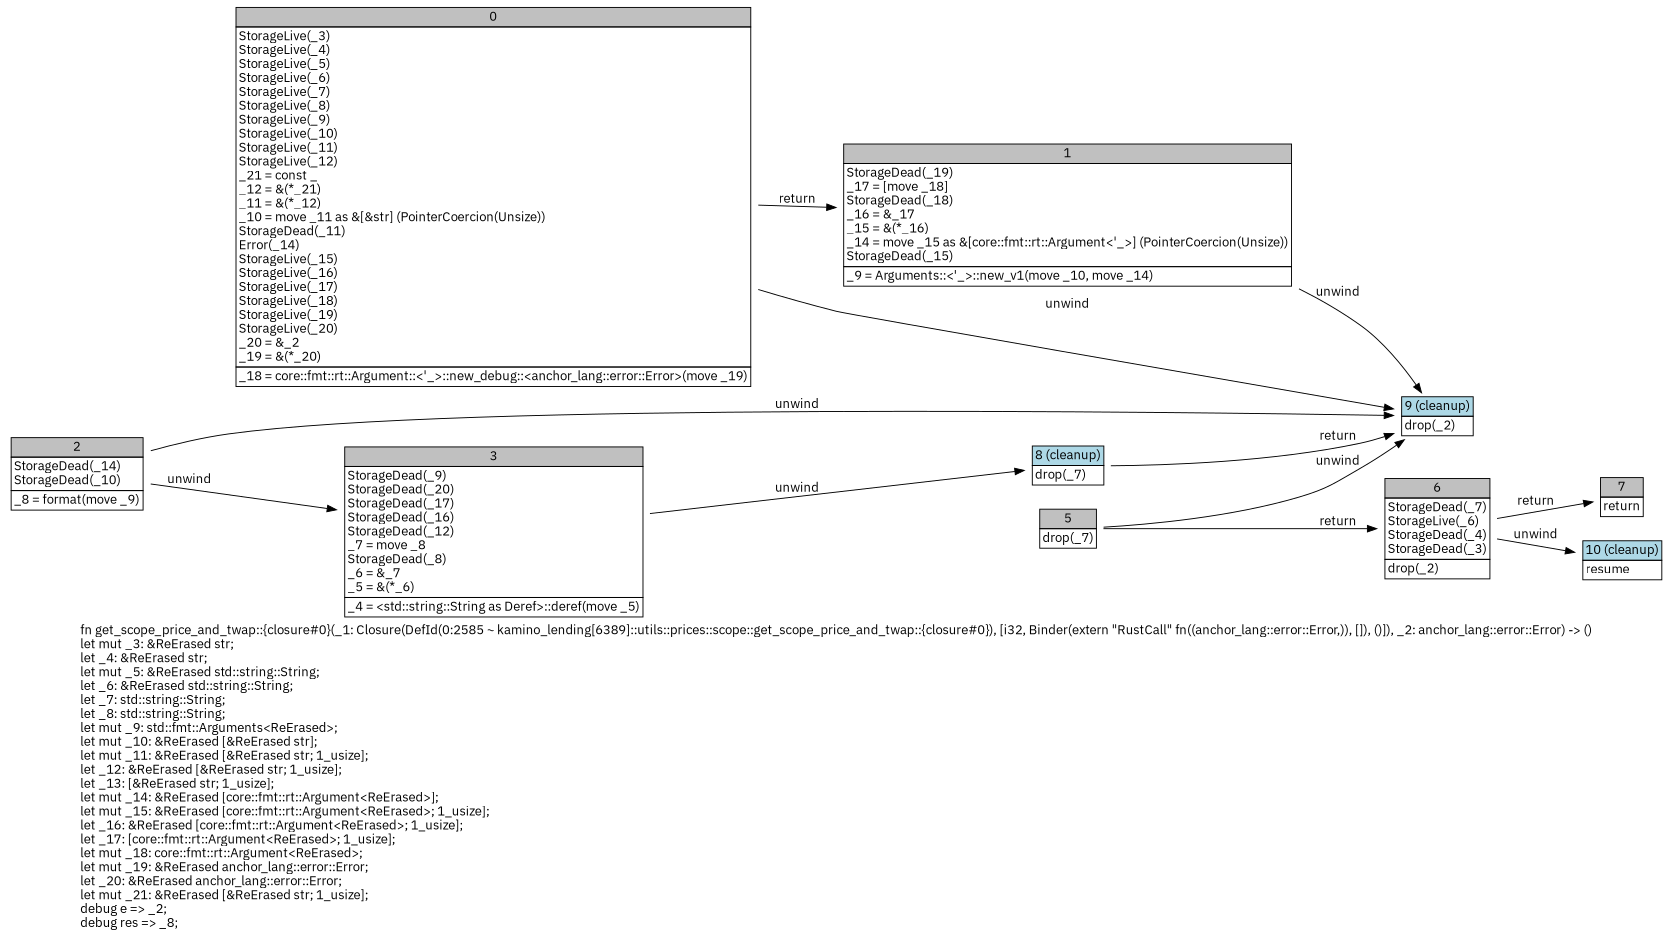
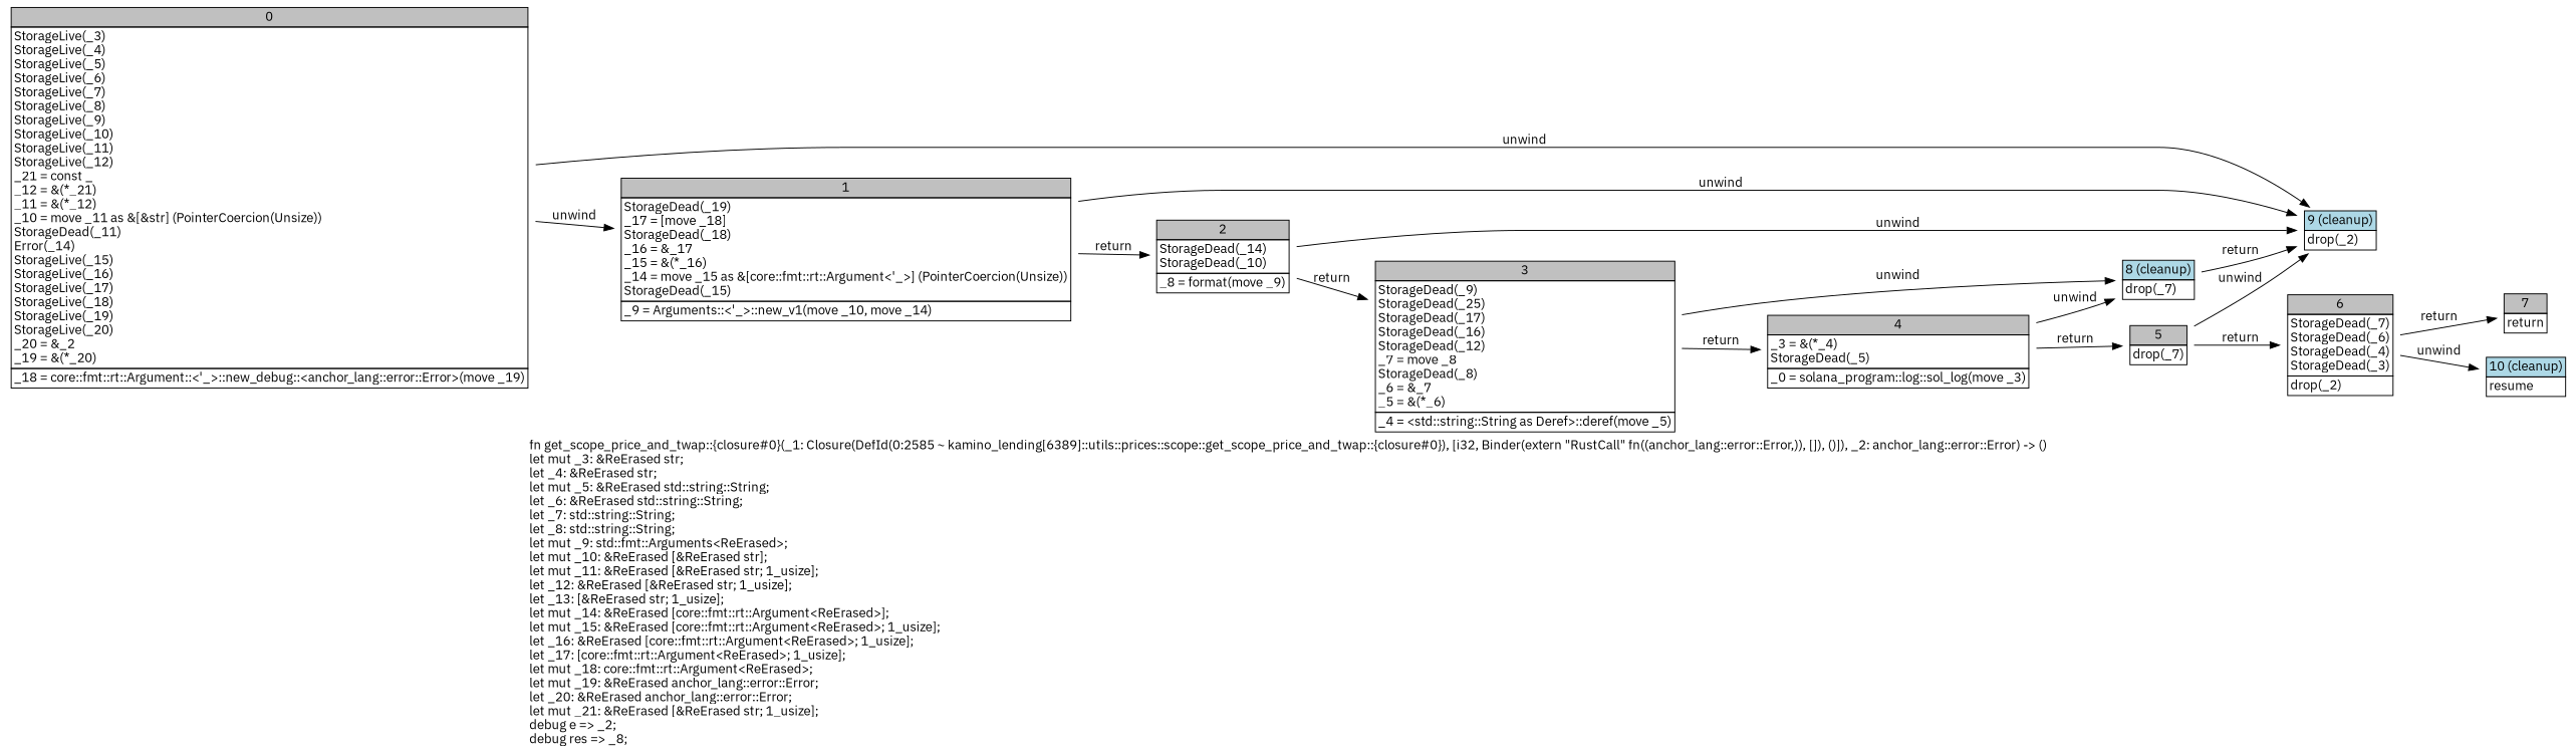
  digraph {
    fontname="IBM Plex Sans"
    label=<fn get_scope_price_and_twap::{closure#0}(_1: Closure(DefId(0:2585 ~ kamino_lending[6389]::utils::prices::scope::get_scope_price_and_twap::{closure#0}), [i32, Binder(extern &quot;RustCall&quot; fn((anchor_lang::error::Error,)), []), ()]), _2: anchor_lang::error::Error) -&gt; ()<br align="left"/>let mut _3: &amp;ReErased str;<br align="left"/>let _4: &amp;ReErased str;<br align="left"/>let mut _5: &amp;ReErased std::string::String;<br align="left"/>let _6: &amp;ReErased std::string::String;<br align="left"/>let _7: std::string::String;<br align="left"/>let _8: std::string::String;<br align="left"/>let mut _9: std::fmt::Arguments&lt;ReErased&gt;;<br align="left"/>let mut _10: &amp;ReErased [&amp;ReErased str];<br align="left"/>let mut _11: &amp;ReErased [&amp;ReErased str; 1_usize];<br align="left"/>let _12: &amp;ReErased [&amp;ReErased str; 1_usize];<br align="left"/>let _13: [&amp;ReErased str; 1_usize];<br align="left"/>let mut _14: &amp;ReErased [core::fmt::rt::Argument&lt;ReErased&gt;];<br align="left"/>let mut _15: &amp;ReErased [core::fmt::rt::Argument&lt;ReErased&gt;; 1_usize];<br align="left"/>let _16: &amp;ReErased [core::fmt::rt::Argument&lt;ReErased&gt;; 1_usize];<br align="left"/>let _17: [core::fmt::rt::Argument&lt;ReErased&gt;; 1_usize];<br align="left"/>let mut _18: core::fmt::rt::Argument&lt;ReErased&gt;;<br align="left"/>let mut _19: &amp;ReErased anchor_lang::error::Error;<br align="left"/>let _20: &amp;ReErased anchor_lang::error::Error;<br align="left"/>let mut _21: &amp;ReErased [&amp;ReErased str; 1_usize];<br align="left"/>debug e =&gt; _2;<br align="left"/>debug res =&gt; _8;<br align="left"/>>
    rankdir=LR
    node [fontname="IBM Plex Sans" shape=none]
    edge [fontname="IBM Plex Sans"]
    n1 [label=<<table border="0" cellborder="1" cellspacing="0"><tr><td bgcolor="gray" align="center" colspan="1">0</td></tr><tr><td align="left" balign="left">StorageLive(_3)<br/>StorageLive(_4)<br/>StorageLive(_5)<br/>StorageLive(_6)<br/>StorageLive(_7)<br/>StorageLive(_8)<br/>StorageLive(_9)<br/>StorageLive(_10)<br/>StorageLive(_11)<br/>StorageLive(_12)<br/>_21 = const _<br/>_12 = &amp;(*_21)<br/>_11 = &amp;(*_12)<br/>_10 = move _11 as &amp;[&amp;str] (PointerCoercion(Unsize))<br/>StorageDead(_11)<br/>Error(_14)<br/>StorageLive(_15)<br/>StorageLive(_16)<br/>StorageLive(_17)<br/>StorageLive(_18)<br/>StorageLive(_19)<br/>StorageLive(_20)<br/>_20 = &amp;_2<br/>_19 = &amp;(*_20)<br/></td></tr><tr><td align="left">_18 = core::fmt::rt::Argument::&lt;'_&gt;::new_debug::&lt;anchor_lang::error::Error&gt;(move _19)</td></tr></table>>]
    n2 [label=<<table border="0" cellborder="1" cellspacing="0"><tr><td bgcolor="gray" align="center" colspan="1">1</td></tr><tr><td align="left" balign="left">StorageDead(_19)<br/>_17 = [move _18]<br/>StorageDead(_18)<br/>_16 = &amp;_17<br/>_15 = &amp;(*_16)<br/>_14 = move _15 as &amp;[core::fmt::rt::Argument&lt;'_&gt;] (PointerCoercion(Unsize))<br/>StorageDead(_15)<br/></td></tr><tr><td align="left">_9 = Arguments::&lt;'_&gt;::new_v1(move _10, move _14)</td></tr></table>>]
    n3 [label=<<table border="0" cellborder="1" cellspacing="0"><tr><td bgcolor="lightblue" align="center" colspan="1">9 (cleanup)</td></tr><tr><td align="left">drop(_2)</td></tr></table>>]
    n4 [label=<<table border="0" cellborder="1" cellspacing="0"><tr><td bgcolor="gray" align="center" colspan="1">2</td></tr><tr><td align="left" balign="left">StorageDead(_14)<br/>StorageDead(_10)<br/></td></tr><tr><td align="left">_8 = format(move _9)</td></tr></table>>]
-   n5 [label=<<table border="0" cellborder="1" cellspacing="0"><tr><td bgcolor="gray" align="center" colspan="1">3</td></tr><tr><td align="left" balign="left">StorageDead(_9)<br/>StorageDead(_20)<br/>StorageDead(_17)<br/>StorageDead(_16)<br/>StorageDead(_12)<br/>_7 = move _8<br/>StorageDead(_8)<br/>_6 = &amp;_7<br/>_5 = &amp;(*_6)<br/></td></tr><tr><td align="left">_4 = &lt;std::string::String as Deref&gt;::deref(move _5)</td></tr></table>>]
+   n5 [label=<<table border="0" cellborder="1" cellspacing="0"><tr><td bgcolor="gray" align="center" colspan="1">3</td></tr><tr><td align="left" balign="left">StorageDead(_9)<br/>StorageDead(_25)<br/>StorageDead(_17)<br/>StorageDead(_16)<br/>StorageDead(_12)<br/>_7 = move _8<br/>StorageDead(_8)<br/>_6 = &amp;_7<br/>_5 = &amp;(*_6)<br/></td></tr><tr><td align="left">_4 = &lt;std::string::String as Deref&gt;::deref(move _5)</td></tr></table>>]
+   n6 [label=<<table border="0" cellborder="1" cellspacing="0"><tr><td bgcolor="gray" align="center" colspan="1">4</td></tr><tr><td align="left" balign="left">_3 = &amp;(*_4)<br/>StorageDead(_5)<br/></td></tr><tr><td align="left">_0 = solana_program::log::sol_log(move _3)</td></tr></table>>]
    n7 [label=<<table border="0" cellborder="1" cellspacing="0"><tr><td bgcolor="lightblue" align="center" colspan="1">8 (cleanup)</td></tr><tr><td align="left">drop(_7)</td></tr></table>>]
    n8 [label=<<table border="0" cellborder="1" cellspacing="0"><tr><td bgcolor="gray" align="center" colspan="1">5</td></tr><tr><td align="left">drop(_7)</td></tr></table>>]
-   n9 [label=<<table border="0" cellborder="1" cellspacing="0"><tr><td bgcolor="gray" align="center" colspan="1">6</td></tr><tr><td align="left" balign="left">StorageDead(_7)<br/>StorageLive(_6)<br/>StorageDead(_4)<br/>StorageDead(_3)<br/></td></tr><tr><td align="left">drop(_2)</td></tr></table>>]
+   n9 [label=<<table border="0" cellborder="1" cellspacing="0"><tr><td bgcolor="gray" align="center" colspan="1">6</td></tr><tr><td align="left" balign="left">StorageDead(_7)<br/>StorageDead(_6)<br/>StorageDead(_4)<br/>StorageDead(_3)<br/></td></tr><tr><td align="left">drop(_2)</td></tr></table>>]
    n10 [label=<<table border="0" cellborder="1" cellspacing="0"><tr><td bgcolor="gray" align="center" colspan="1">7</td></tr><tr><td align="left">return</td></tr></table>>]
    n11 [label=<<table border="0" cellborder="1" cellspacing="0"><tr><td bgcolor="lightblue" align="center" colspan="1">10 (cleanup)</td></tr><tr><td align="left">resume</td></tr></table>>]
-   n1 -> n2 [label=return]
+   n1 -> n2 [label=unwind]
    n1 -> n3 [label=unwind]
    n2 -> n3 [label=unwind]
+   n2 -> n4 [label=return]
    n4 -> n3 [label=unwind]
-   n4 -> n5 [label=unwind]
+   n4 -> n5 [label=return]
+   n5 -> n6 [label=return]
    n5 -> n7 [label=unwind]
+   n6 -> n7 [label=unwind]
+   n6 -> n8 [label=return]
    n7 -> n3 [label=return]
    n8 -> n3 [label=unwind]
    n8 -> n9 [label=return]
    n9 -> n10 [label=return]
    n9 -> n11 [label=unwind]
  }
